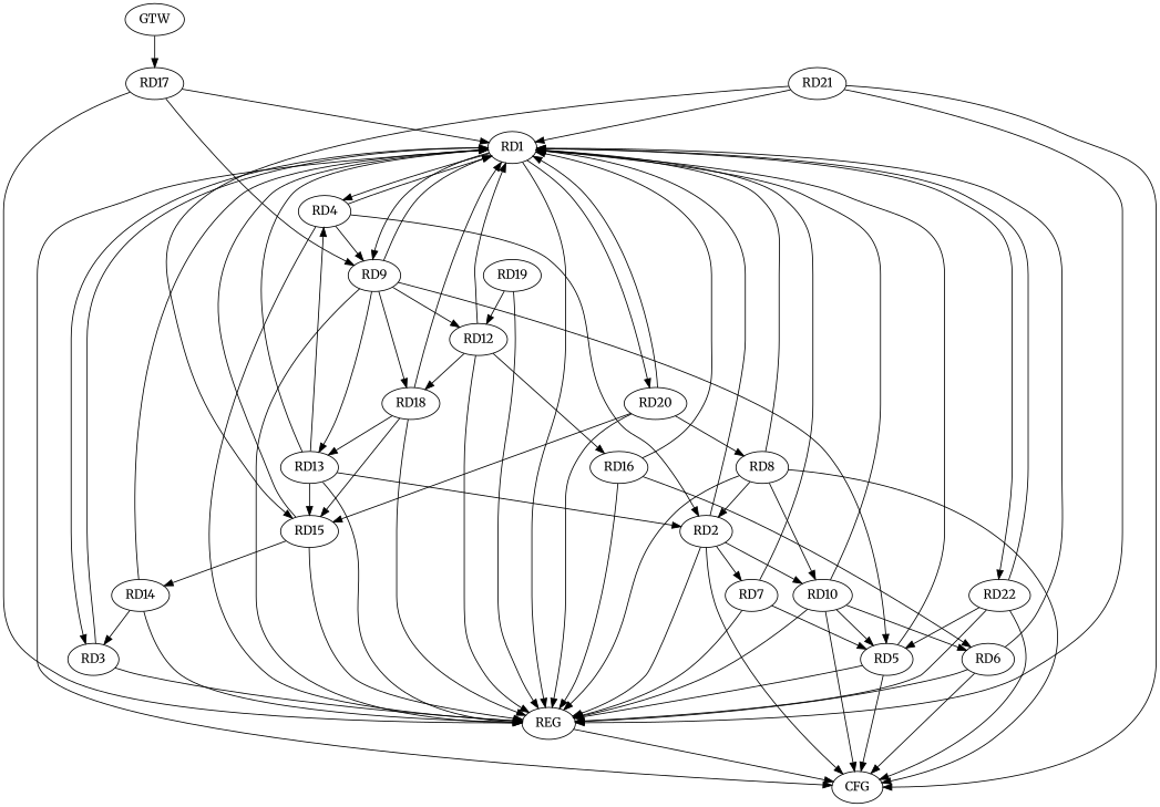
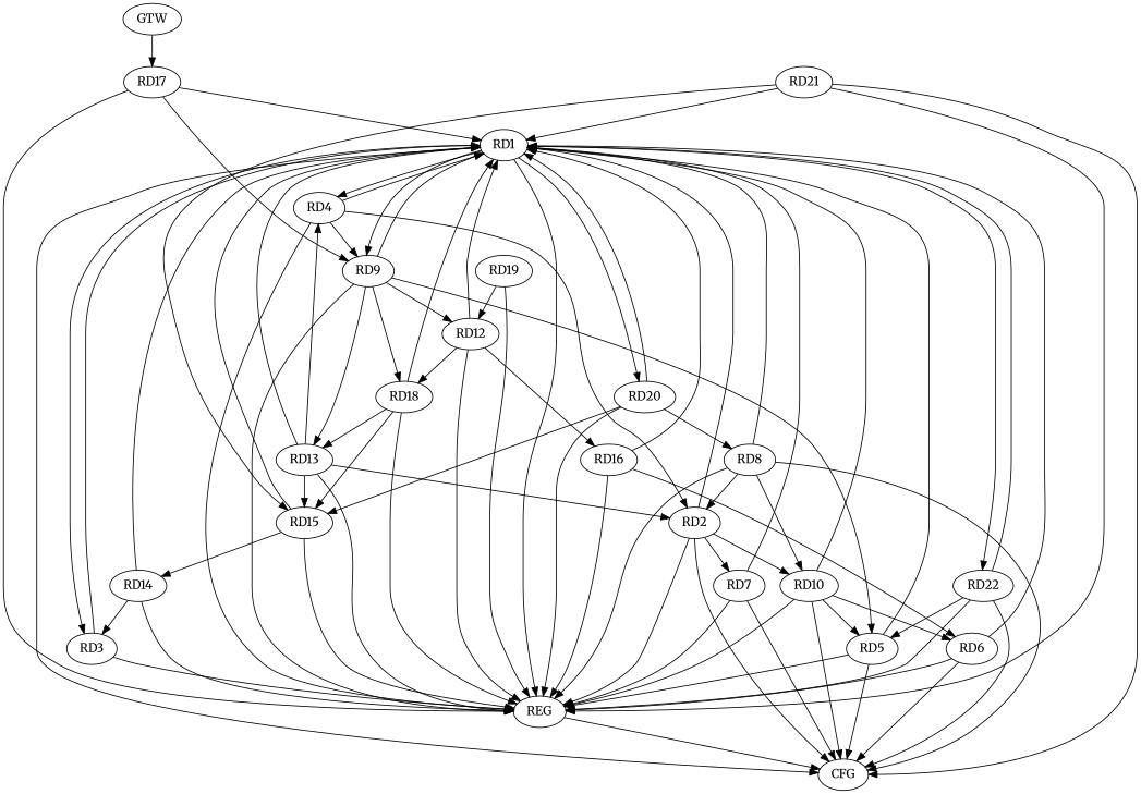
  strict digraph {
    fontname=Merriweather
    node [fontname=Merriweather]
    edge [fontname=Merriweather]
    n1 [label=RD1]
    n2 [label=RD3]
    n3 [label=RD4]
    n4 [label=RD9]
    n5 [label=RD20]
    n6 [label=RD22]
    n7 [label=REG]
    n8 [label=CFG]
    n9 [label=RD2]
    n10 [label=RD5]
    n11 [label=RD12]
    n12 [label=RD13]
    n13 [label=RD18]
    n14 [label=RD8]
    n15 [label=RD15]
    n16 [label=RD7]
    n17 [label=RD10]
    n18 [label=RD6]
    n19 [label=RD16]
    n20 [label=RD14]
    n21 [label=RD17]
    n22 [label=RD19]
    n23 [label=RD21]
    n24 [label=GTW]
    n1 -> n2
    n1 -> n3
    n1 -> n4
    n1 -> n5
    n1 -> n6
    n1 -> n7
    n1 -> n8
    n2 -> n1
    n2 -> n7
    n3 -> n1
    n3 -> n4
    n3 -> n7
    n3 -> n9
    n4 -> n1
    n4 -> n7
    n4 -> n10
    n4 -> n11
    n4 -> n12
    n4 -> n13
    n5 -> n1
    n5 -> n7
    n5 -> n14
    n5 -> n15
    n6 -> n1
    n6 -> n7
    n6 -> n8
    n6 -> n10
    n7 -> n8
    n9 -> n1
    n9 -> n7
    n9 -> n8
    n9 -> n16
    n9 -> n17
    n10 -> n1
    n10 -> n7
    n10 -> n8
    n11 -> n1
    n11 -> n7
    n11 -> n13
    n11 -> n19
    n12 -> n1
    n12 -> n3
    n12 -> n7
    n12 -> n9
    n12 -> n15
    n13 -> n1
    n13 -> n7
    n13 -> n12
    n13 -> n15
    n14 -> n1
    n14 -> n7
    n14 -> n8
    n14 -> n9
    n14 -> n17
    n15 -> n1
    n15 -> n7
    n15 -> n20
    n16 -> n1
    n16 -> n7
-   n16 -> n10
+   n16 -> n8
    n17 -> n1
    n17 -> n7
    n17 -> n8
    n17 -> n10
    n17 -> n18
    n18 -> n1
    n18 -> n7
    n18 -> n8
    n19 -> n1
    n19 -> n7
    n19 -> n18
    n20 -> n1
    n20 -> n2
    n20 -> n7
    n21 -> n1
    n21 -> n4
    n21 -> n7
    n22 -> n7
    n22 -> n11
    n23 -> n1
    n23 -> n7
    n23 -> n8
    n23 -> n15
    n24 -> n21
  }
